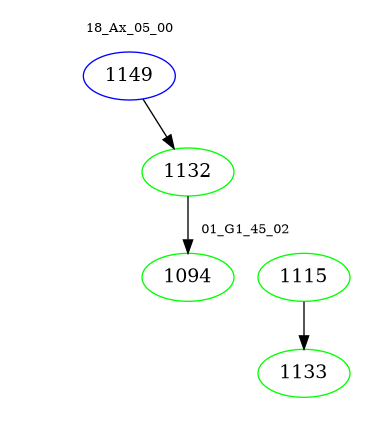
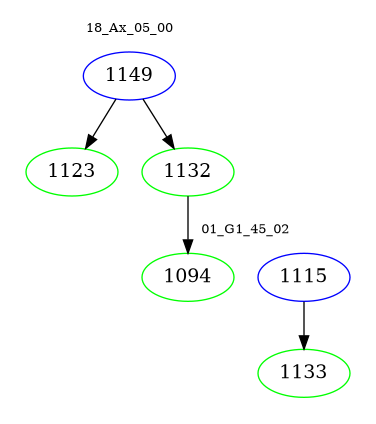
  digraph {
    node [color=green]
    edge [color=black]
    n1 [color=blue label=1149]
+   n2 [label=1123]
    n3 [label=1132]
-   n4 [label=1115]
+   n4 [color=blue label=1115]
    n5 [label=1094]
    n6 [label=1133]
    subgraph cluster_1 {
      color=white
      fontsize=10
      label="18_Ax_05_00"
      n1
+     n2
      n3
    }
    subgraph cluster_2 {
      color=white
      fontsize=10
      label="01_G1_45_02"
      n4
      n5
      n6
    }
+   n1 -> n2
    n1 -> n3
    n3 -> n5
    n4 -> n6
  }
